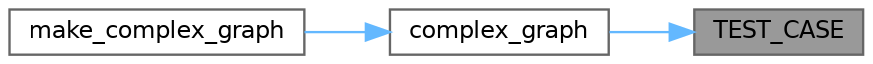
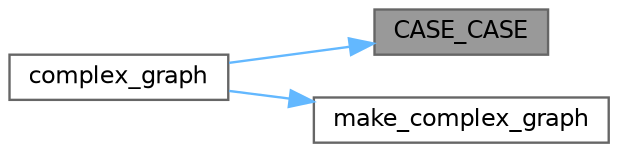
  digraph {
    rankdir=LR
    node [color=grey40 fillcolor=white fontname=Helvetica fontsize=10 shape=box style=filled]
    edge [color=steelblue1 fontname=Helvetica fontsize=10 labelfontname=Helvetica labelfontsize=10 style=solid]
-   n1 [color=gray40 fillcolor=grey60 fontcolor=black height=0.2 label=TEST_CASE width=0.4]
+   n1 [color=gray40 fillcolor=grey60 fontcolor=black height=0.2 label=CASE_CASE width=0.4]
    n2 [height=0.2 label=complex_graph width=0.4]
    n3 [height=0.2 label=make_complex_graph width=0.4]
    n2 -> n1
-   n3 -> n2
+   n2 -> n3
  }
